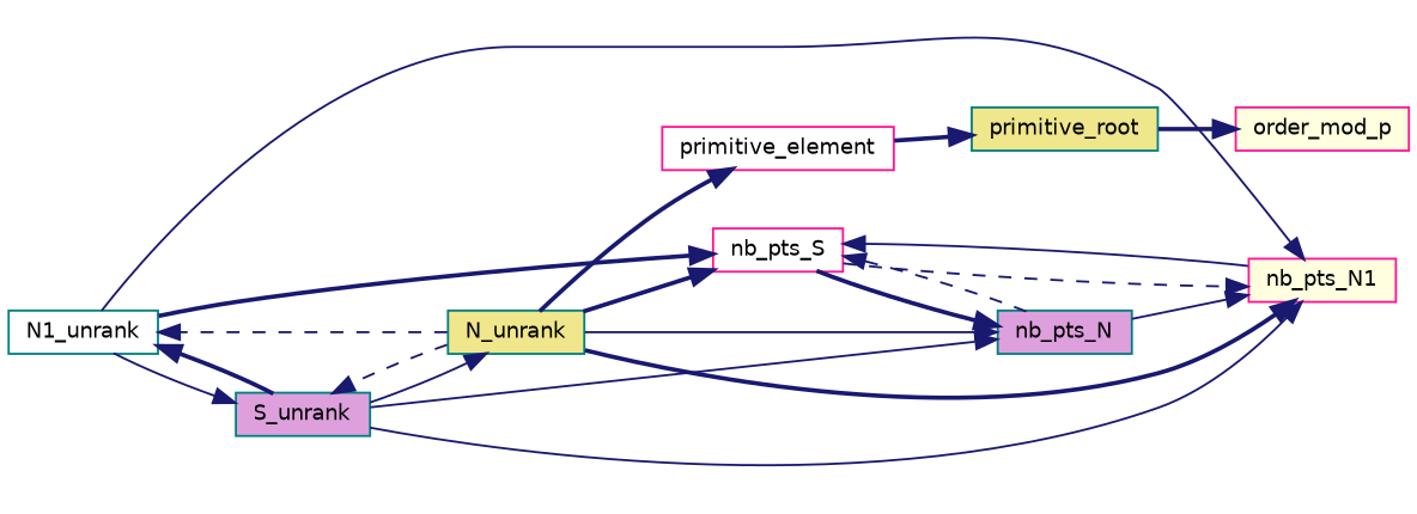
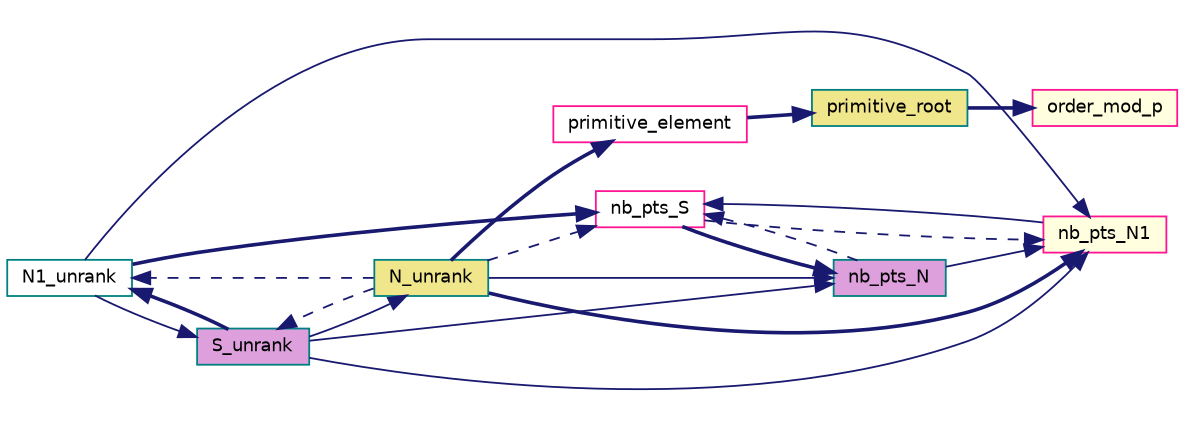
  digraph {
    rankdir=LR
    node [color=teal fillcolor=white fontname=Helvetica fontsize=10 shape=record style=filled]
    edge [color=midnightblue fontname=Helvetica fontsize=10 labelfontname=Helvetica labelfontsize=10 style=bold]
    n1 [fontcolor=black height=0.2 label=N1_unrank width=0.4]
    n2 [color=deeppink height=0.2 label=nb_pts_S width=0.4]
    n3 [color=deeppink fillcolor=lightyellow height=0.2 label=nb_pts_N1 width=0.4]
    n4 [fillcolor=plum height=0.2 label=S_unrank width=0.4]
    n5 [fillcolor=plum height=0.2 label=nb_pts_N width=0.4]
    n6 [fillcolor=khaki height=0.2 label=N_unrank width=0.4]
    n7 [color=deeppink height=0.2 label=primitive_element width=0.4]
    n8 [fillcolor=khaki height=0.2 label=primitive_root width=0.4]
    n9 [color=deeppink fillcolor=lightyellow height=0.2 label=order_mod_p width=0.4]
    n1 -> n2
    n1 -> n3 [style=solid]
    n1 -> n4 [style=solid]
    n2 -> n3 [style=dashed]
    n2 -> n5
    n3 -> n2 [style=solid]
    n4 -> n1
    n4 -> n3 [style=solid]
    n4 -> n5 [style=solid]
    n4 -> n6 [style=solid]
    n5 -> n2 [style=dashed]
    n5 -> n3 [style=solid]
    n6 -> n1 [style=dashed]
-   n6 -> n2
+   n6 -> n2 [style=dashed]
    n6 -> n3
    n6 -> n4 [style=dashed]
    n6 -> n5 [style=solid]
    n6 -> n7
    n7 -> n8
    n8 -> n9
  }
